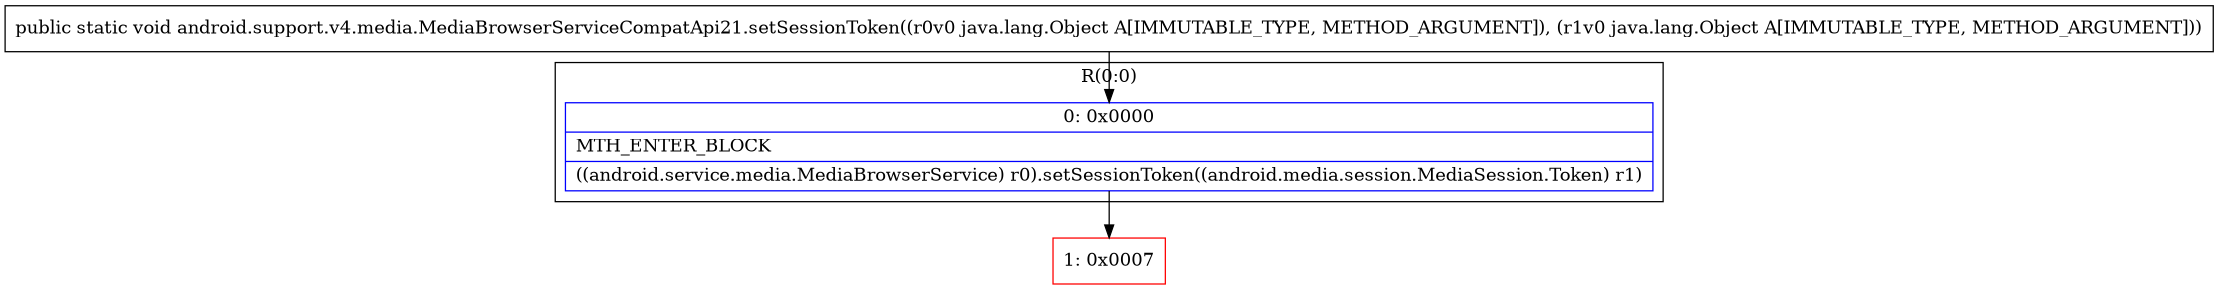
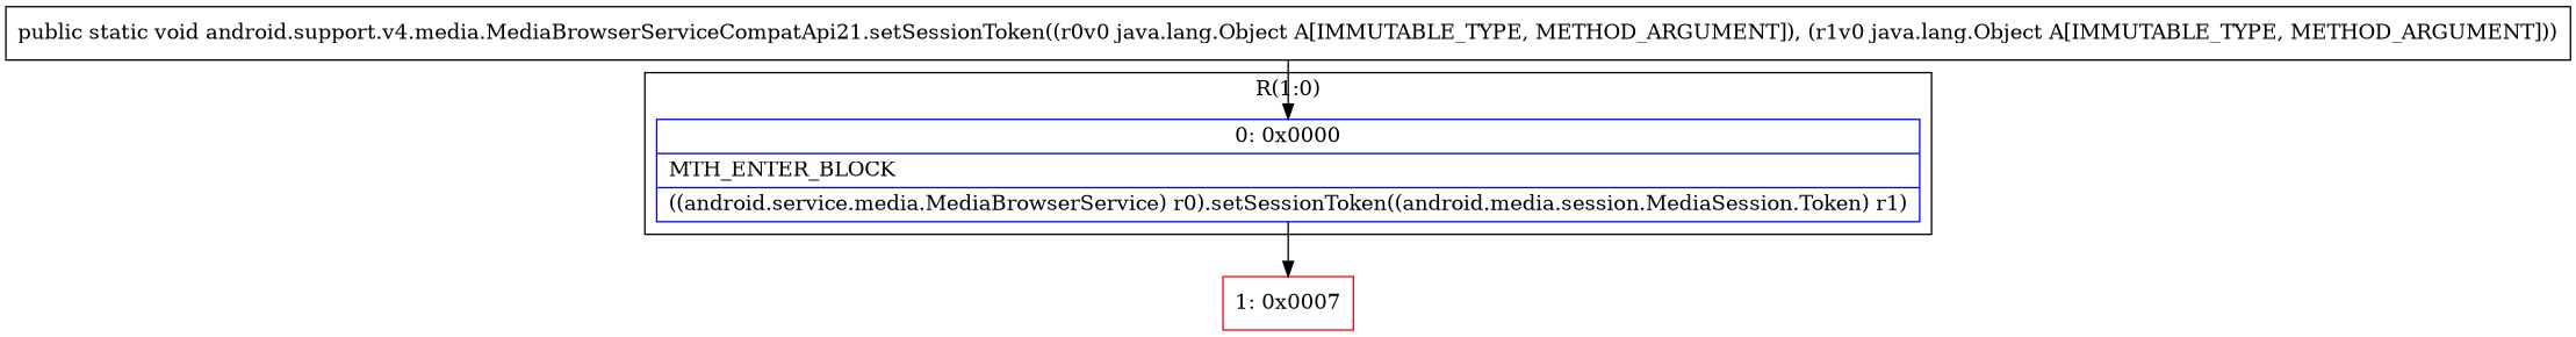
  digraph {
    node [shape=record]
    n1 [color=blue label="{0\:\ 0x0000|MTH_ENTER_BLOCK\l|((android.service.media.MediaBrowserService) r0).setSessionToken((android.media.session.MediaSession.Token) r1)\l}"]
    n2 [color=red label="{1\:\ 0x0007}"]
    n3 [label="{public static void android.support.v4.media.MediaBrowserServiceCompatApi21.setSessionToken((r0v0 java.lang.Object A[IMMUTABLE_TYPE, METHOD_ARGUMENT]), (r1v0 java.lang.Object A[IMMUTABLE_TYPE, METHOD_ARGUMENT])) }"]
    subgraph cluster_1 {
-     label="R(0:0)"
+     label="R(1:0)"
      n1
    }
    n1 -> n2
    n3 -> n1
  }
